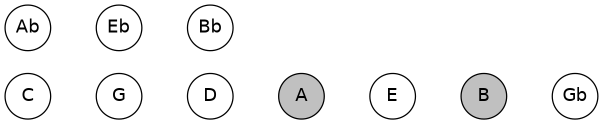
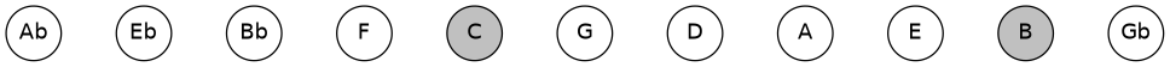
  graph {
    mindist=.1
    rankdir=LR
    node [fillcolor=white fontname=Helvetica margin=0 shape=circle style=filled]
    edge [style=invis]
    E
    B [fillcolor=gray]
    Gb
    Ab
    Eb
    Bb
-   C
+   F
+   C [fillcolor=gray]
    G
    D
-   A [fillcolor=gray]
+   A
    subgraph sub_1 {
      E
      B
      Gb
      Ab
      Eb
      Bb
+     F
      C
      G
      D
      A
    }
    E -- B
    B -- Gb
    Ab -- Eb
    Eb -- Bb
+   Bb -- F
+   F -- C
    C -- G
    G -- D
    D -- A
    A -- E
  }
